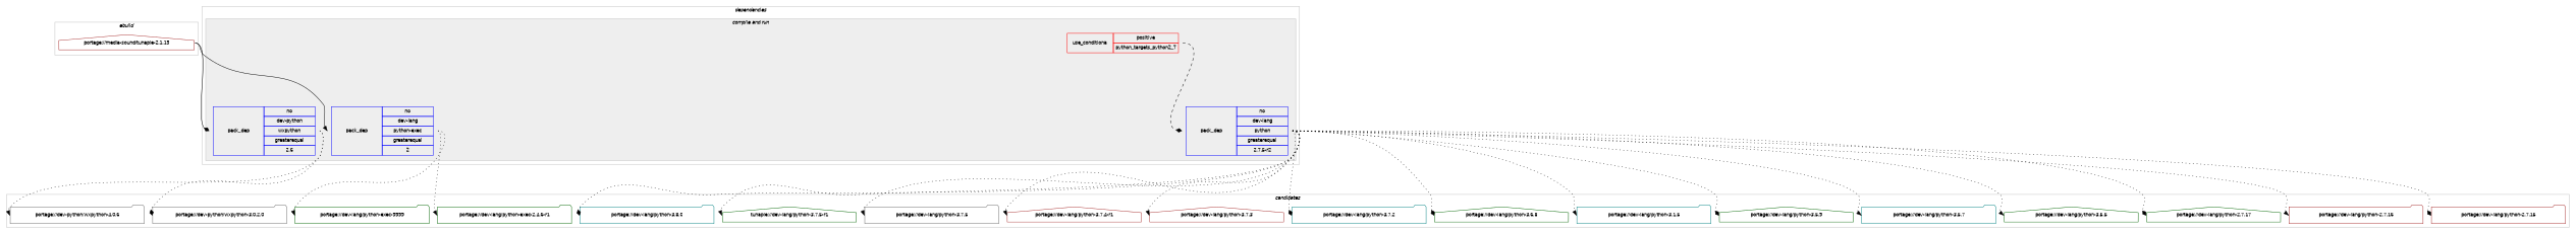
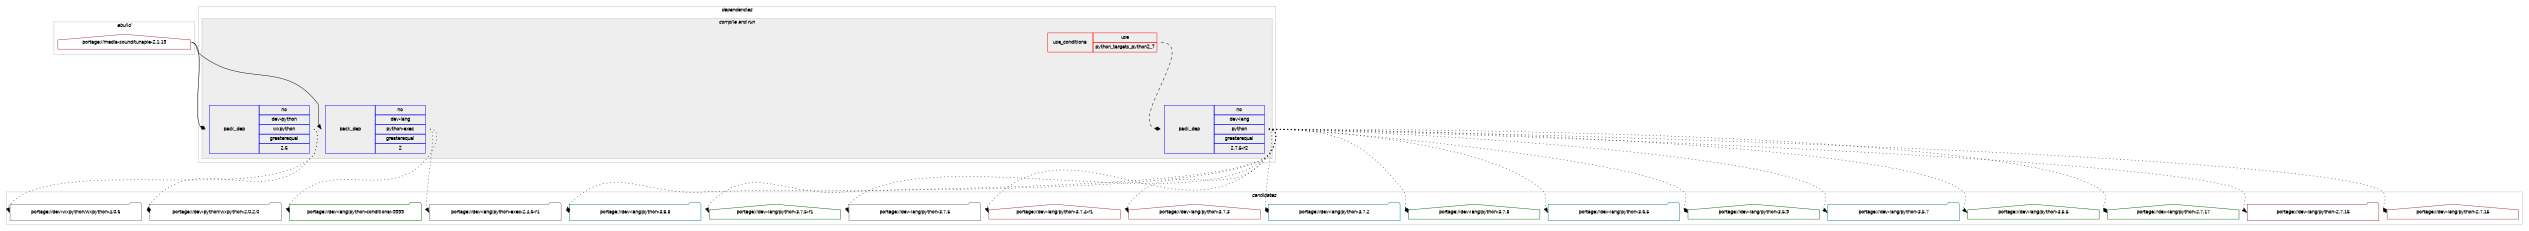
  digraph {
    compound=true
    concentrate=true
    fontname=Helvetica
    fontsize=10
    newrank=true
    rankdir=TB
    ranksep=1.5
    node [color=darkgreen fontname=Helvetica fontsize=10 shape=folder]
    edge [arrowhead=normal headport=w style=dotted tailport=e weight=100]
    n1 [color=brown label="portage://media-sound/tunapie-2.1.19" shape=house width=4]
    n2 [color=blue label=<<TABLE BORDER="0" CELLBORDER="1" CELLSPACING="0" CELLPADDING="4" WIDTH="220"><TR><TD ROWSPAN="6" CELLPADDING="30">pack_dep</TD></TR><TR><TD WIDTH="110">no</TD></TR><TR><TD>dev-lang</TD></TR><TR><TD>python</TD></TR><TR><TD>greaterequal</TD></TR><TR><TD>2.7.5-r2</TD></TR></TABLE>> shape=none]
-   n3 [color=red label=<<TABLE BORDER="0" CELLBORDER="1" CELLSPACING="0" CELLPADDING="4"><TR><TD ROWSPAN="3" CELLPADDING="10">use_conditional</TD></TR><TR><TD>positive</TD></TR><TR><TD>python_targets_python2_7</TD></TR></TABLE>> shape=none]
+   n3 [color=red label=<<TABLE BORDER="0" CELLBORDER="1" CELLSPACING="0" CELLPADDING="4"><TR><TD ROWSPAN="3" CELLPADDING="10">use_conditional</TD></TR><TR><TD>use</TD></TR><TR><TD>python_targets_python2_7</TD></TR></TABLE>> shape=none]
    n4 [color=blue label=<<TABLE BORDER="0" CELLBORDER="1" CELLSPACING="0" CELLPADDING="4" WIDTH="220"><TR><TD ROWSPAN="6" CELLPADDING="30">pack_dep</TD></TR><TR><TD WIDTH="110">no</TD></TR><TR><TD>dev-lang</TD></TR><TR><TD>python-exec</TD></TR><TR><TD>greaterequal</TD></TR><TR><TD>2</TD></TR></TABLE>> shape=none]
    n5 [color=blue label=<<TABLE BORDER="0" CELLBORDER="1" CELLSPACING="0" CELLPADDING="4" WIDTH="220"><TR><TD ROWSPAN="6" CELLPADDING="30">pack_dep</TD></TR><TR><TD WIDTH="110">no</TD></TR><TR><TD>dev-python</TD></TR><TR><TD>wxpython</TD></TR><TR><TD>greaterequal</TD></TR><TR><TD>2.6</TD></TR></TABLE>> shape=none]
-   n6 [color=brown label="portage://dev-lang/python-2.7.15" width=4]
+   n6 [color=brown label="portage://dev-lang/python-2.7.15" shape=house width=4]
    n7 [color=brown label="portage://dev-lang/python-2.7.16" width=4]
    n8 [label="portage://dev-lang/python-2.7.17" shape=house width=4]
    n9 [label="portage://dev-lang/python-3.5.5" shape=house width=4]
    n10 [color=teal label="portage://dev-lang/python-3.5.7" width=4]
    n11 [label="portage://dev-lang/python-3.5.9" shape=house width=4]
-   n12 [color=teal label="portage://dev-lang/python-3.1.5" width=4]
-   n13 [label="portage://dev-lang/python-3.6.8" shape=house width=4]
+   n12 [color=teal label="portage://dev-lang/python-3.6.5" width=4]
+   n13 [label="portage://dev-lang/python-3.7.8" shape=house width=4]
    n14 [color=teal label="portage://dev-lang/python-3.7.2" width=4]
    n15 [color=brown label="portage://dev-lang/python-3.7.3" shape=house width=4]
    n16 [color=brown label="portage://dev-lang/python-3.7.4-r1" shape=house width=4]
    n17 [color=gray40 label="portage://dev-lang/python-3.7.5" width=4]
-   n18 [label="tunapie://dev-lang/python-3.7.5-r1" shape=house width=4]
-   n19 [color=teal label="portage://dev-lang/python-3.8.0" width=4]
-   n20 [label="portage://dev-lang/python-exec-2.4.6-r1" width=4]
-   n21 [label="portage://dev-lang/python-exec-9999" width=4]
-   n22 [color=gray40 label="portage://dev-python/wxpython-3.0.2.0" width=4]
-   n23 [color=gray40 label="portage://dev-python/wxpython-4.0.6" width=4]
+   n18 [label="portage://dev-lang/python-3.7.5-r1" shape=house width=4]
+   n19 [color=teal label="portage://dev-lang/python-3.8.8" width=4]
+   n20 [color=gray40 label="portage://dev-lang/python-exec-2.4.6-r1" width=4]
+   n21 [label="portage://dev-lang/python-conditional-9999" width=4]
+   n22 [color=gray40 label="portage://dev-python/wxpython-2.0.2.0" width=4]
+   n23 [color=gray40 label="portage://dev-wxpython/wxpython-4.0.6" width=4]
    subgraph cluster_1 {
      color=gray
      label=<<i>ebuild</i>>
      rank=same
      n1
    }
    subgraph cluster_2 {
      color=gray
      label=<<i>dependencies</i>>
      subgraph cluster_3 {
        color=gray
        fillcolor="#eeeeee"
        label=<<i>compile</i>>
        style=filled
      }
      subgraph cluster_4 {
        color=gray
        fillcolor="#eeeeee"
        label=<<i>compile and run</i>>
        style=filled
        subgraph sub_5 {
          color=gray
          fillcolor="#eeeeee"
          label=<<i>compile and run</i>>
          style=filled
          n3
          subgraph sub_6 {
            color=gray
            fillcolor="#eeeeee"
            label=<<i>compile and run</i>>
            style=filled
            n2
          }
        }
        subgraph sub_7 {
          color=gray
          fillcolor="#eeeeee"
          label=<<i>compile and run</i>>
          style=filled
          n4
        }
        subgraph sub_8 {
          color=gray
          fillcolor="#eeeeee"
          label=<<i>compile and run</i>>
          style=filled
          n5
        }
      }
      subgraph cluster_9 {
        color=gray
        fillcolor="#eeeeee"
        label=<<i>run</i>>
        style=filled
      }
    }
    subgraph cluster_10 {
      color=gray
      label=<<i>candidates</i>>
      rank=same
      subgraph sub_11 {
        color=black
        label=<<i>candidates</i>>
        nodesep=1
        rank=same
        n6
        n7
        n8
        n9
        n10
        n11
        n12
        n13
        n14
        n15
        n16
        n17
        n18
        n19
      }
      subgraph sub_12 {
        color=black
        label=<<i>candidates</i>>
        nodesep=1
        rank=same
        n20
        n21
      }
      subgraph sub_13 {
        color=black
        label=<<i>candidates</i>>
        nodesep=1
        rank=same
        n22
        n23
      }
    }
    n1 -> n4 [style=solid weight=20]
    n1 -> n5 [arrowhead=diamond style=solid weight=20]
    n2 -> n6 [arrowhead=diamond]
    n2 -> n7
    n2 -> n8 [arrowhead=diamond]
    n2 -> n9
    n2 -> n10
    n2 -> n11 [arrowhead=diamond]
    n2 -> n12
    n2 -> n13 [arrowhead=diamond]
    n2 -> n14 [arrowhead=diamond]
    n2 -> n15
    n2 -> n16
    n2 -> n17
    n2 -> n18
    n2 -> n19 [arrowhead=diamond]
    n3 -> n2 [arrowhead=diamond style=dashed weight=20]
    n4 -> n20
    n4 -> n21
    n5 -> n22 [arrowhead=diamond]
    n5 -> n23
  }
